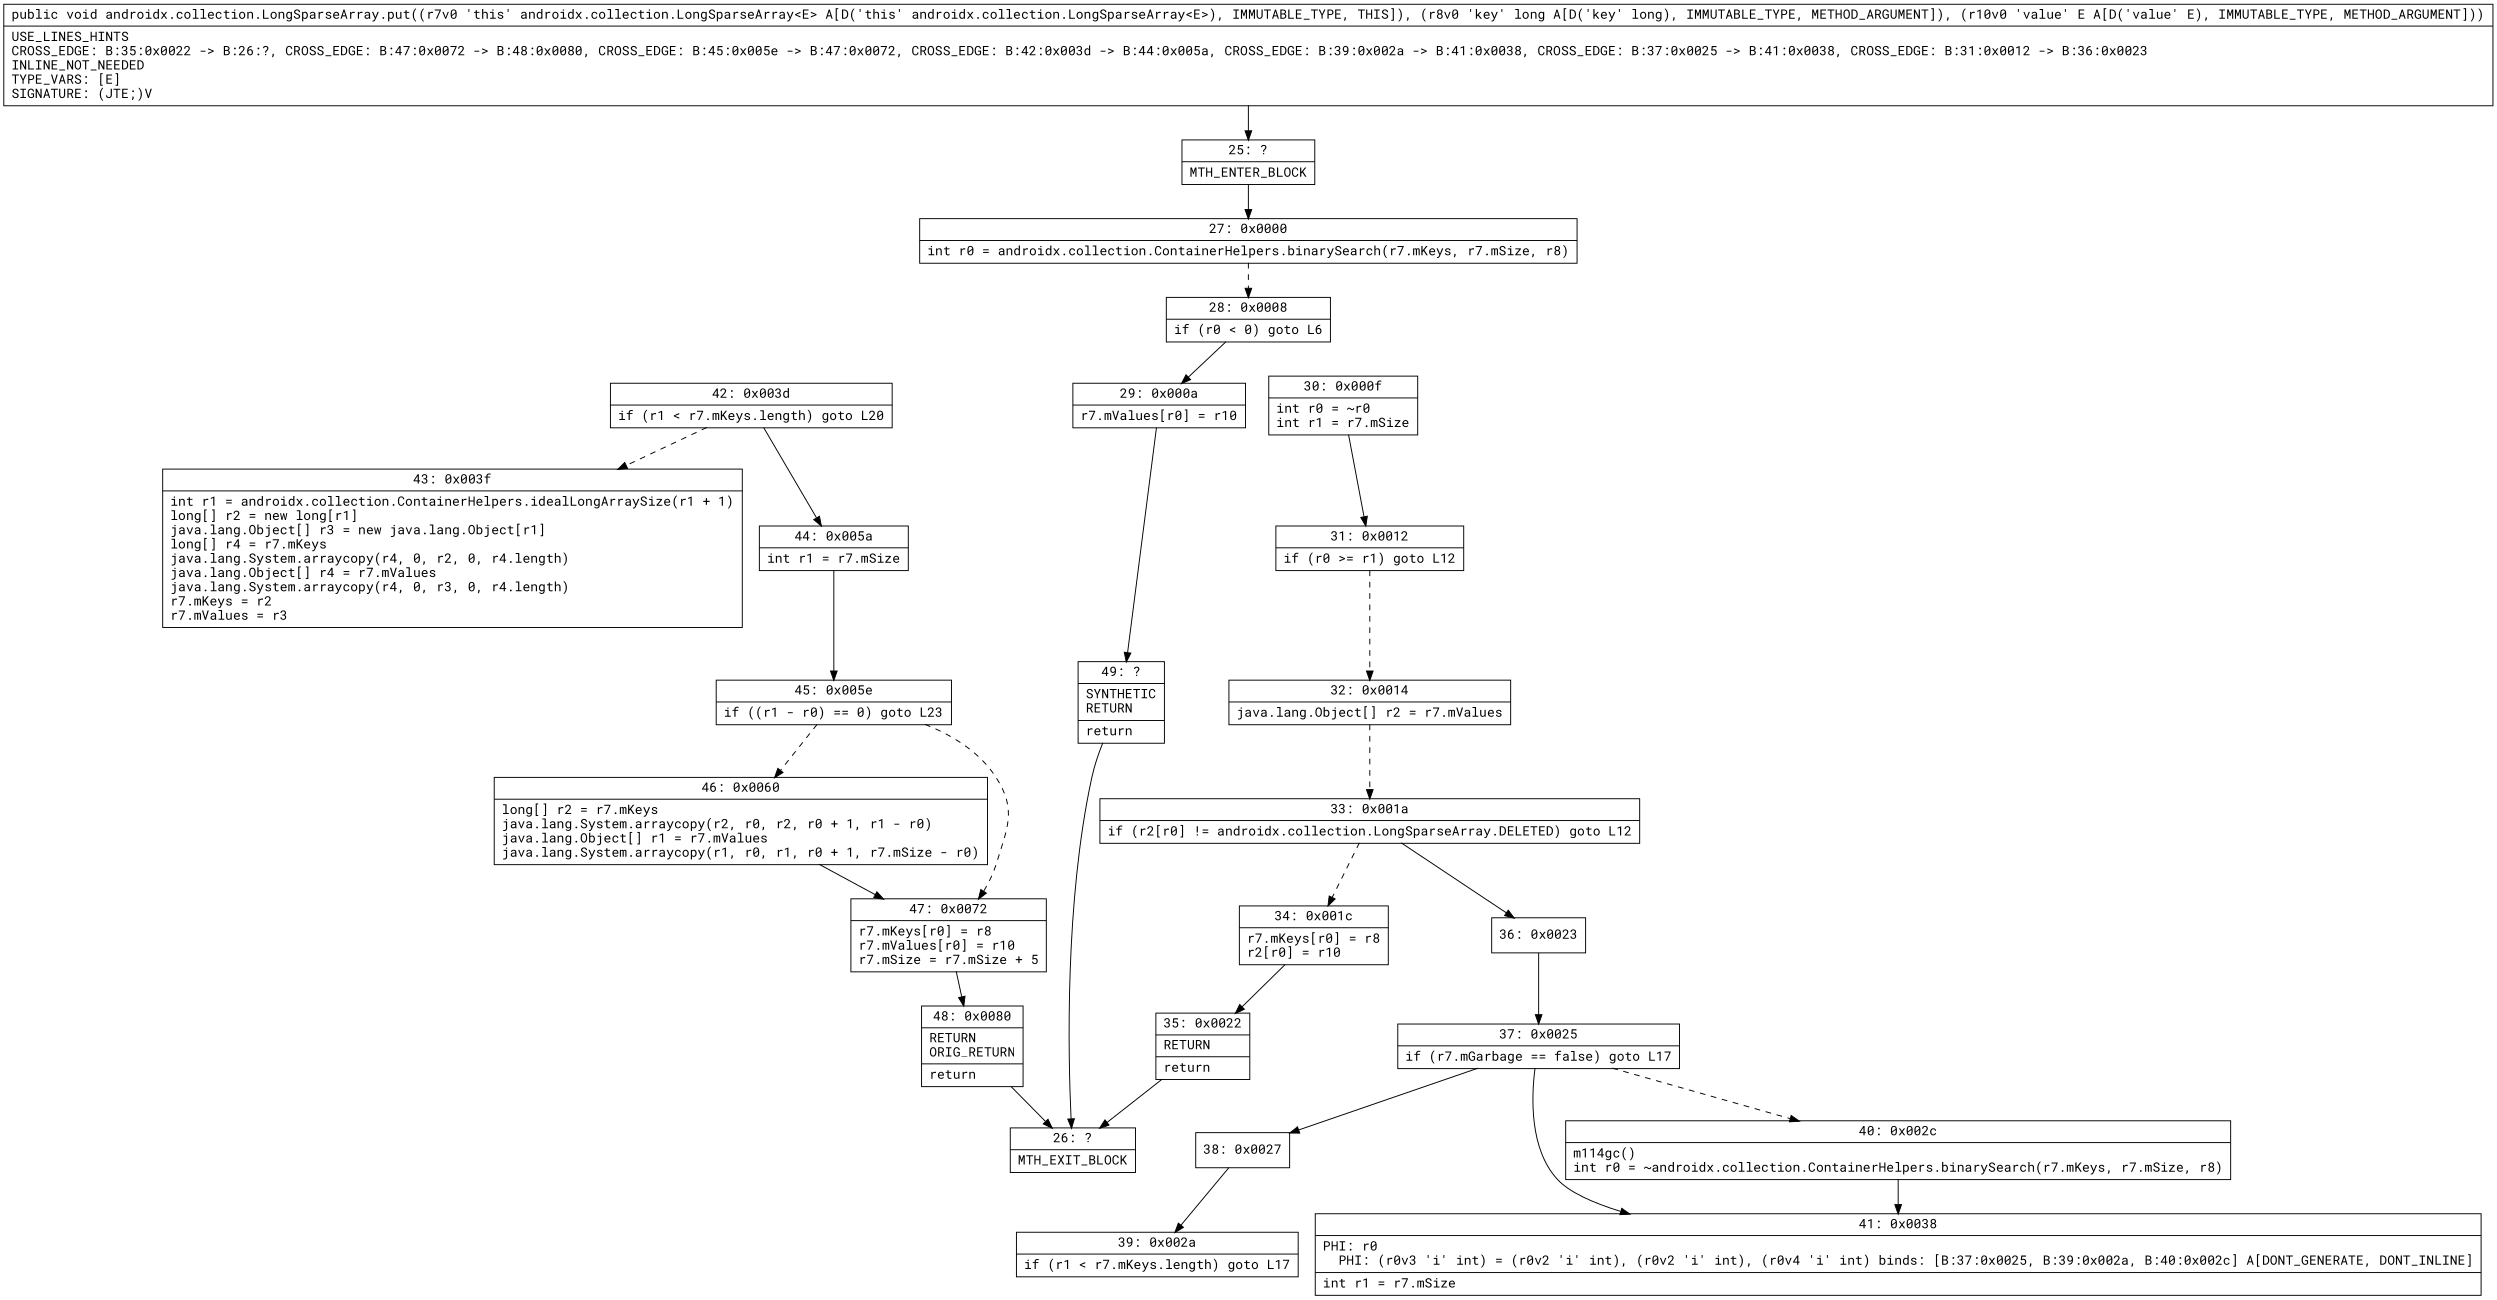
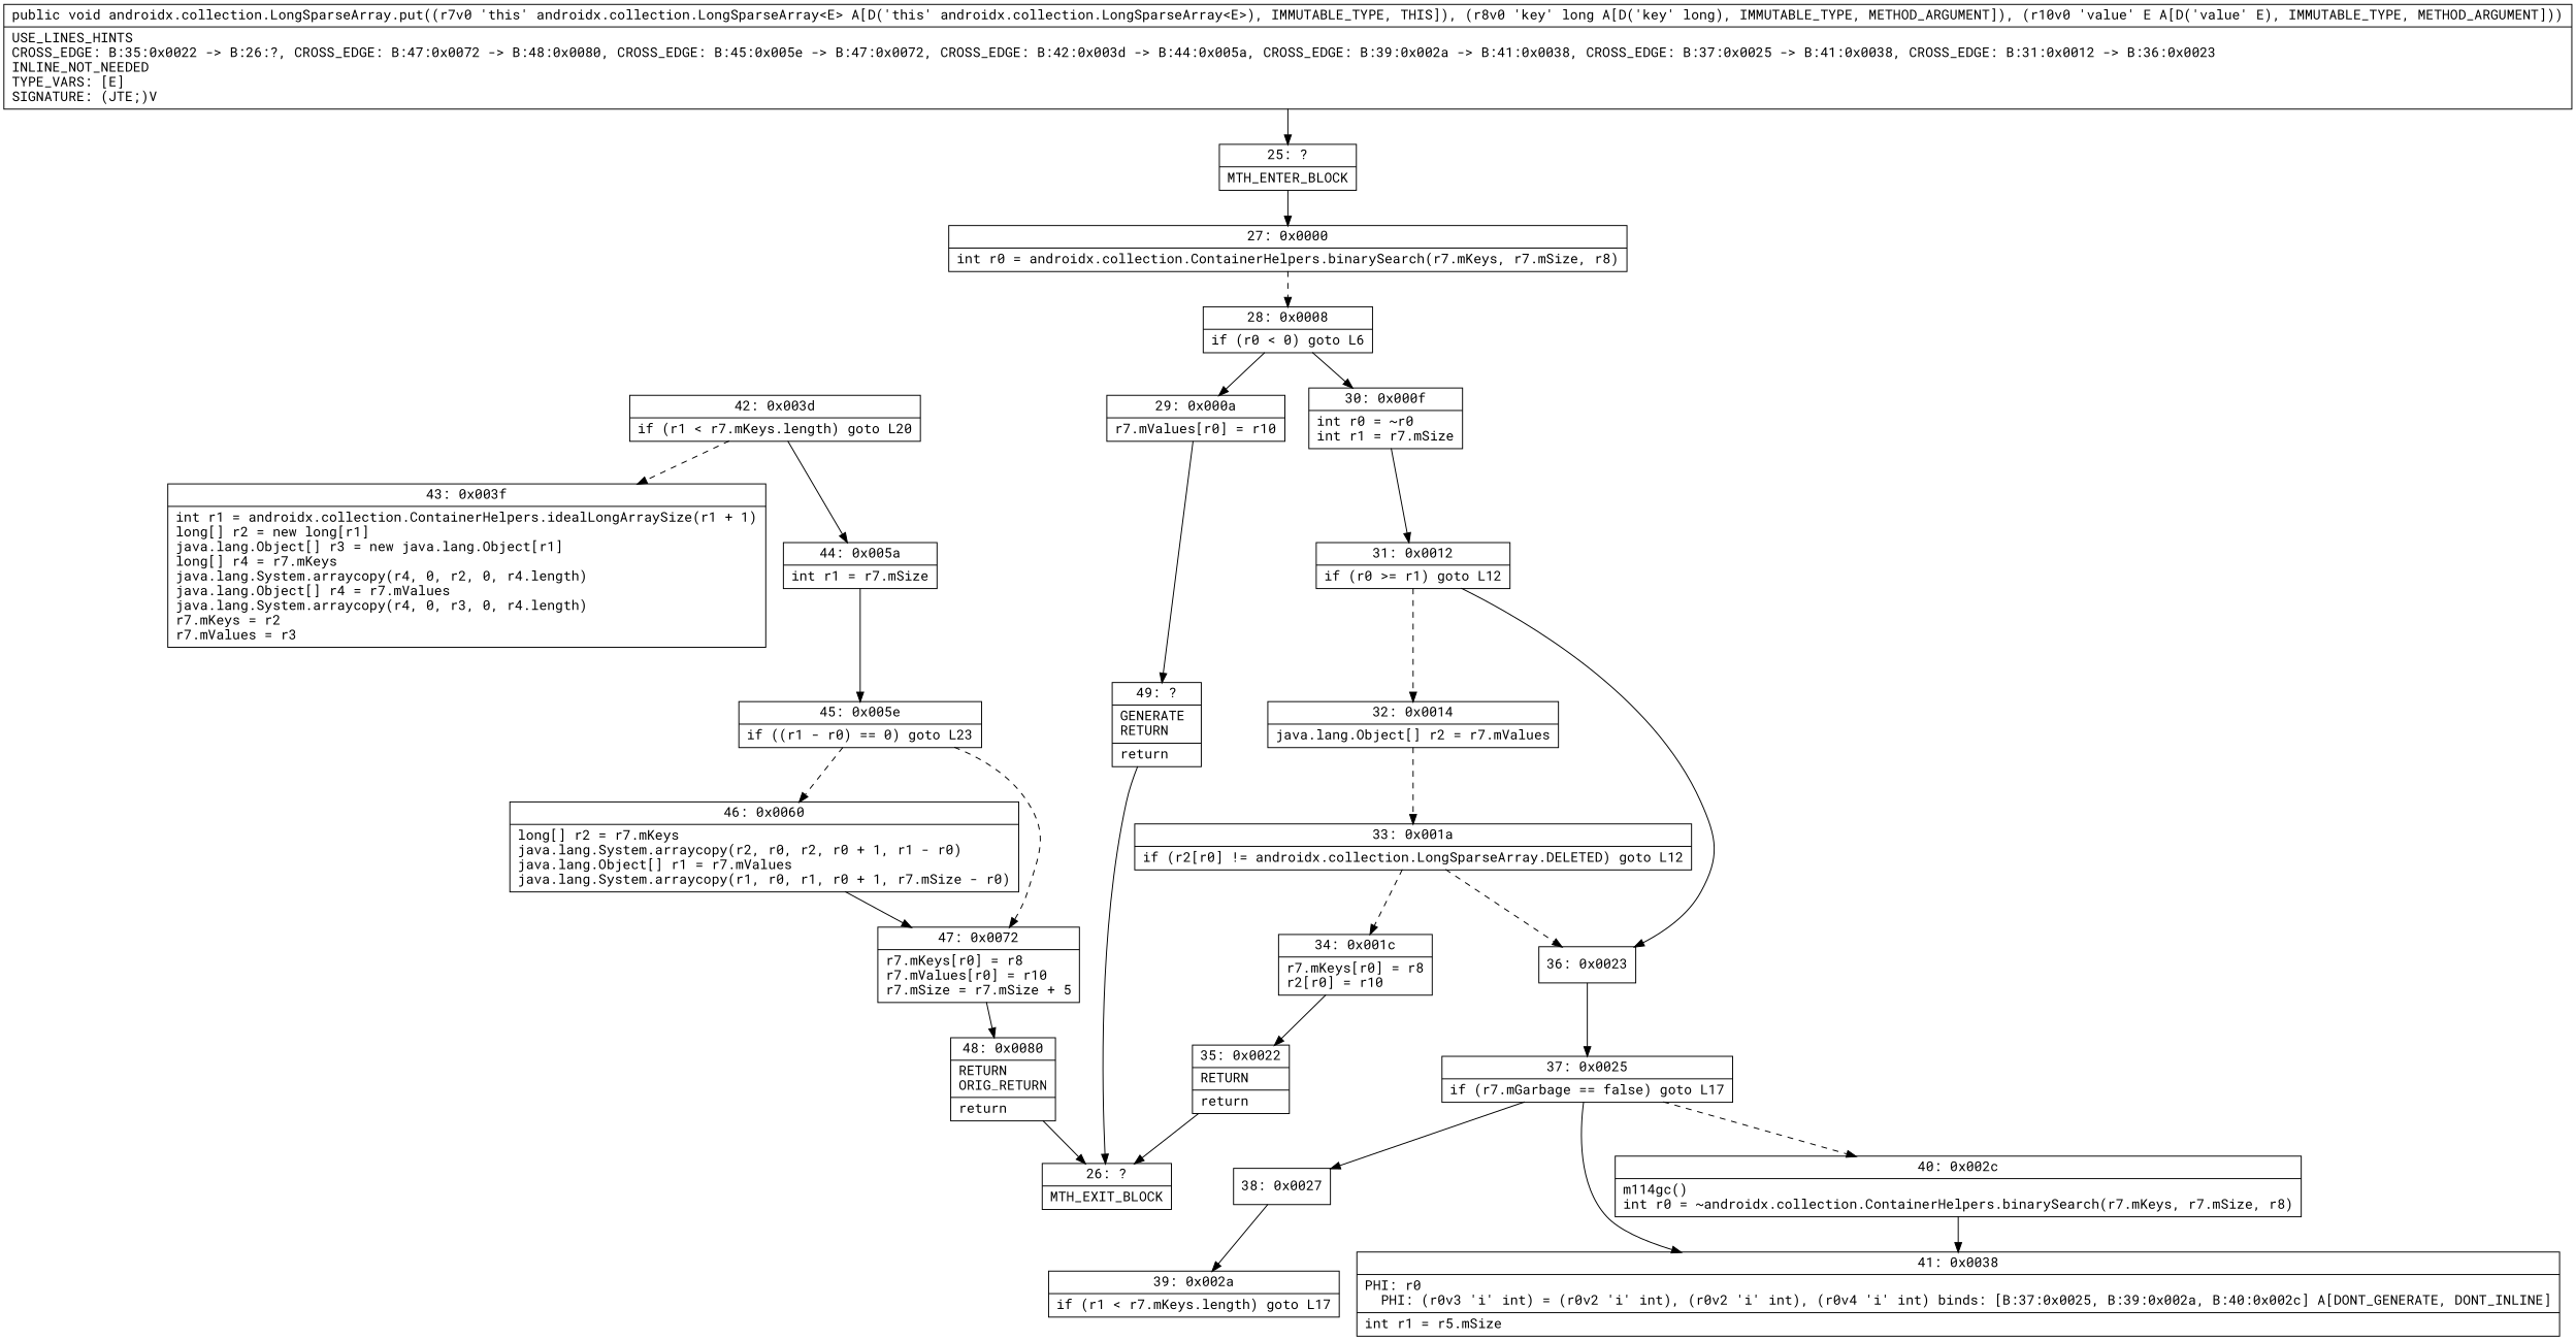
  digraph {
    fontname="Roboto Mono"
    node [fontname="Roboto Mono" shape=record]
    edge [fontname="Roboto Mono"]
    n1 [label="{25\:\ ?|MTH_ENTER_BLOCK\l}"]
    n2 [label="{27\:\ 0x0000|int r0 = androidx.collection.ContainerHelpers.binarySearch(r7.mKeys, r7.mSize, r8)\l}"]
    n3 [label="{28\:\ 0x0008|if (r0 \< 0) goto L6\l}"]
    n4 [label="{29\:\ 0x000a|r7.mValues[r0] = r10\l}"]
    n5 [label="{30\:\ 0x000f|int r0 = ~r0\lint r1 = r7.mSize\l}"]
-   n6 [label="{49\:\ ?|SYNTHETIC\lRETURN\l|return\l}"]
+   n6 [label="{49\:\ ?|GENERATE\lRETURN\l|return\l}"]
    n7 [label="{31\:\ 0x0012|if (r0 \>= r1) goto L12\l}"]
    n8 [label="{26\:\ ?|MTH_EXIT_BLOCK\l}"]
    n9 [label="{32\:\ 0x0014|java.lang.Object[] r2 = r7.mValues\l}"]
    n10 [label="{36\:\ 0x0023}"]
    n11 [label="{33\:\ 0x001a|if (r2[r0] != androidx.collection.LongSparseArray.DELETED) goto L12\l}"]
    n12 [label="{37\:\ 0x0025|if (r7.mGarbage == false) goto L17\l}"]
    n13 [label="{34\:\ 0x001c|r7.mKeys[r0] = r8\lr2[r0] = r10\l}"]
    n14 [label="{35\:\ 0x0022|RETURN\l|return\l}"]
    n15 [label="{38\:\ 0x0027}"]
-   n16 [label="{41\:\ 0x0038|PHI: r0 \l  PHI: (r0v3 'i' int) = (r0v2 'i' int), (r0v2 'i' int), (r0v4 'i' int) binds: [B:37:0x0025, B:39:0x002a, B:40:0x002c] A[DONT_GENERATE, DONT_INLINE]\l|int r1 = r7.mSize\l}"]
+   n16 [label="{41\:\ 0x0038|PHI: r0 \l  PHI: (r0v3 'i' int) = (r0v2 'i' int), (r0v2 'i' int), (r0v4 'i' int) binds: [B:37:0x0025, B:39:0x002a, B:40:0x002c] A[DONT_GENERATE, DONT_INLINE]\l|int r1 = r5.mSize\l}"]
    n17 [label="{40\:\ 0x002c|m114gc()\lint r0 = ~androidx.collection.ContainerHelpers.binarySearch(r7.mKeys, r7.mSize, r8)\l}"]
    n18 [label="{39\:\ 0x002a|if (r1 \< r7.mKeys.length) goto L17\l}"]
    n19 [label="{42\:\ 0x003d|if (r1 \< r7.mKeys.length) goto L20\l}"]
    n20 [label="{43\:\ 0x003f|int r1 = androidx.collection.ContainerHelpers.idealLongArraySize(r1 + 1)\llong[] r2 = new long[r1]\ljava.lang.Object[] r3 = new java.lang.Object[r1]\llong[] r4 = r7.mKeys\ljava.lang.System.arraycopy(r4, 0, r2, 0, r4.length)\ljava.lang.Object[] r4 = r7.mValues\ljava.lang.System.arraycopy(r4, 0, r3, 0, r4.length)\lr7.mKeys = r2\lr7.mValues = r3\l}"]
    n21 [label="{44\:\ 0x005a|int r1 = r7.mSize\l}"]
    n22 [label="{45\:\ 0x005e|if ((r1 \- r0) == 0) goto L23\l}"]
    n23 [label="{46\:\ 0x0060|long[] r2 = r7.mKeys\ljava.lang.System.arraycopy(r2, r0, r2, r0 + 1, r1 \- r0)\ljava.lang.Object[] r1 = r7.mValues\ljava.lang.System.arraycopy(r1, r0, r1, r0 + 1, r7.mSize \- r0)\l}"]
    n24 [label="{47\:\ 0x0072|r7.mKeys[r0] = r8\lr7.mValues[r0] = r10\lr7.mSize = r7.mSize + 5\l}"]
    n25 [label="{48\:\ 0x0080|RETURN\lORIG_RETURN\l|return\l}"]
    n26 [label="{public void androidx.collection.LongSparseArray.put((r7v0 'this' androidx.collection.LongSparseArray\<E\> A[D('this' androidx.collection.LongSparseArray\<E\>), IMMUTABLE_TYPE, THIS]), (r8v0 'key' long A[D('key' long), IMMUTABLE_TYPE, METHOD_ARGUMENT]), (r10v0 'value' E A[D('value' E), IMMUTABLE_TYPE, METHOD_ARGUMENT]))  | USE_LINES_HINTS\lCROSS_EDGE: B:35:0x0022 \-\> B:26:?, CROSS_EDGE: B:47:0x0072 \-\> B:48:0x0080, CROSS_EDGE: B:45:0x005e \-\> B:47:0x0072, CROSS_EDGE: B:42:0x003d \-\> B:44:0x005a, CROSS_EDGE: B:39:0x002a \-\> B:41:0x0038, CROSS_EDGE: B:37:0x0025 \-\> B:41:0x0038, CROSS_EDGE: B:31:0x0012 \-\> B:36:0x0023\lINLINE_NOT_NEEDED\lTYPE_VARS: [E]\lSIGNATURE: (JTE;)V\l}"]
    n1 -> n2
    n2 -> n3 [style=dashed]
    n3 -> n4 [style=solid]
+   n3 -> n5
    n4 -> n6
    n5 -> n7
    n6 -> n8
    n7 -> n9 [style=dashed]
+   n7 -> n10
    n9 -> n11 [style=dashed]
    n10 -> n12
-   n11 -> n10
+   n11 -> n10 [style=dashed]
    n11 -> n13 [style=dashed]
    n12 -> n15 [style=solid]
    n12 -> n16
    n12 -> n17 [style=dashed]
    n13 -> n14
    n14 -> n8
    n15 -> n18
    n17 -> n16
    n19 -> n20 [style=dashed]
    n19 -> n21
    n21 -> n22
    n22 -> n23 [style=dashed]
    n22 -> n24 [style=dashed]
    n23 -> n24
    n24 -> n25
    n25 -> n8
    n26 -> n1
  }
